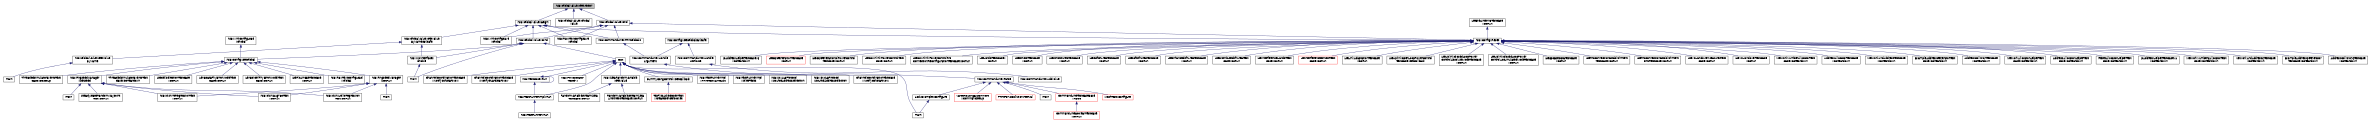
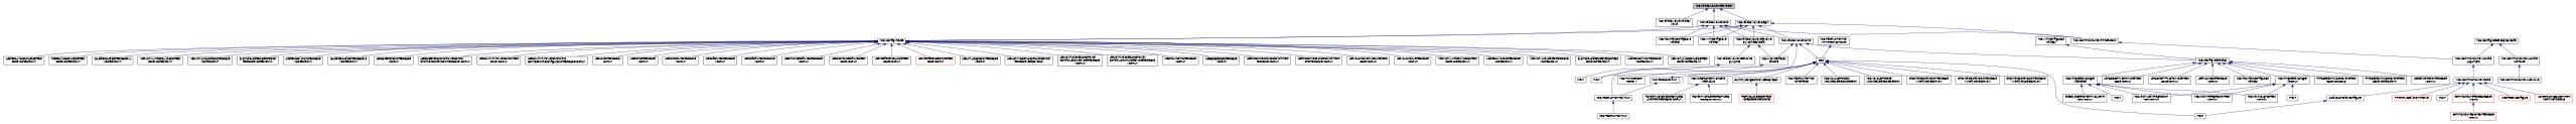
  digraph {
    rankdir=TB
    node [color=black fillcolor=white fontname=Helvetica fontsize=10 shape=record style=filled]
    edge [color=midnightblue dir=back fontname=Helvetica fontsize=10 labelfontname=Helvetica labelfontsize=10 style=solid]
    n1 [fillcolor=grey75 fontcolor=black height=0.2 label="ns3::GlobalValue::GetVector" width=0.4]
    n2 [height=0.2 label="ns3::GlobalValue::Global\lValue" width=0.4]
    n3 [height=0.2 label="ns3::GlobalValue::Begin" width=0.4]
    n4 [height=0.2 label="ns3::GlobalValue::End" width=0.4]
    n5 [height=0.2 label="ns3::RawTextConfigSave\l::Global" width=0.4]
    n6 [height=0.2 label="ns3::XmlConfigSave\l::Global" width=0.4]
    n7 [height=0.2 label="ns3::CommandLine::PrintGlobals" width=0.4]
    n8 [height=0.2 label="ns3::Config::Reset" width=0.4]
    n9 [height=0.2 label="ns3::GlobalValue::Bind" width=0.4]
    n10 [height=0.2 label="ns3::GlobalValue::GetValue\lByNameFailSafe" width=0.4]
    n11 [height=0.2 label="ns3::CommandLine::Handle\lArgument" width=0.4]
    n12 [height=0.2 label="NetworkNumberAllocatorTest\lCase::DoTeardown" width=0.4]
    n13 [height=0.2 label="AddressAllocatorTestCase\l::DoTeardown" width=0.4]
    n14 [height=0.2 label="NetworkAndAddressTestCase\l::DoTeardown" width=0.4]
    n15 [height=0.2 label="ExampleAddressGeneratorTest\lCase::DoTeardown" width=0.4]
    n16 [height=0.2 label="AddressCollisionTestCase\l::DoTeardown" width=0.4]
    n17 [height=0.2 label="NetworkAllocatorHelperTest\lCase::DoTeardown" width=0.4]
    n18 [height=0.2 label="AddressAllocatorHelperTest\lCase::DoTeardown" width=0.4]
    n19 [height=0.2 label="ResetAllocatorHelperTest\lCase::DoTeardown" width=0.4]
    n20 [height=0.2 label="IpAddressHelperTestCasev4\l::DoTeardown" width=0.4]
    n21 [height=0.2 label="NetworkNumber6AllocatorTest\lCase::DoTeardown" width=0.4]
    n22 [height=0.2 label="NetworkAndAddress6TestCase\l::DoTeardown" width=0.4]
    n23 [height=0.2 label="ExampleAddress6Generator\lTestCase::DoTeardown" width=0.4]
    n24 [height=0.2 label="AddressCollision6TestCase\l::DoTeardown" width=0.4]
    n25 [height=0.2 label="IpAddressHelperTestCasev6\l::DoTeardown" width=0.4]
-   n26 [color=red height=0.2 label="LteCqiGenerationTestCase\l::DoRun" width=0.4]
-   n27 [height=0.2 label="LteCqiGenerationDlPowerControl\lTestCase::DoRun" width=0.4]
+   n26 [height=0.2 label="LteCqiGenerationTestCase\l::DoRun" width=0.4]
+   n27 [height=0.2 label="LteCqiGenerationDlPowerControl\lChannelCoordinationTestCase::DoRun" width=0.4]
    n28 [height=0.2 label="LteDownlinkPowerControlTest\lCase::DoRun" width=0.4]
    n29 [height=0.2 label="LteDownlinkPowerControlRrc\lConnectionReconfigurationTestCase::DoRun" width=0.4]
    n30 [height=0.2 label="LteHardFrTestCase::\lDoRun" width=0.4]
    n31 [height=0.2 label="LteStrictFrTestCase\l::DoRun" width=0.4]
    n32 [height=0.2 label="LteStrictFrAreaTestCase\l::DoRun" width=0.4]
    n33 [height=0.2 label="LteSoftFrAreaTestCase\l::DoRun" width=0.4]
    n34 [height=0.2 label="LteSoftFfrAreaTestCase\l::DoRun" width=0.4]
    n35 [height=0.2 label="LteEnhancedFfrAreaTestCase\l::DoRun" width=0.4]
    n36 [height=0.2 label="LteDistributedFfrAreaTest\lCase::DoRun" width=0.4]
    n37 [height=0.2 label="LteInterferenceHardFrTest\lCase::DoRun" width=0.4]
    n38 [color=red height=0.2 label="LteInterferenceStrictFrTest\lCase::DoRun" width=0.4]
    n39 [height=0.2 label="LteLinkAdaptationTestCase\l::DoRun" width=0.4]
    n40 [height=0.2 label="LteUplinkOpenLoopPowerControl\lTestCase::SetCallback" width=0.4]
    n41 [height=0.2 label="LteUplinkClosedLoopPower\lControlAbsoluteModeTestCase\l::DoRun" width=0.4]
    n42 [height=0.2 label="LteUplinkClosedLoopPower\lControlAccumulatedModeTestCase\l::DoRun" width=0.4]
    n43 [height=0.2 label="LteEnbAntennaTestCase\l::DoRun" width=0.4]
    n44 [height=0.2 label="LteEpcE2eDataTestCase\l::DoRun" width=0.4]
    n45 [height=0.2 label="LteRrcConnectionEstablishment\lTestCase::DoRun" width=0.4]
    n46 [height=0.2 label="LteRrcConnectionEstablishment\lErrorTestCase::DoRun" width=0.4]
    n47 [height=0.2 label="LteX2HandoverMeasuresTest\lCase::DoRun" width=0.4]
    n48 [height=0.2 label="LteX2HandoverTestCase\l::DoRun" width=0.4]
    n49 [height=0.2 label=main width=0.4]
    n50 [height=0.2 label=test width=0.4]
    n51 [height=0.2 label="ns3::Config::SetGlobal" width=0.4]
    n52 [height=0.2 label="ns3::MpiInterface::\lEnable" width=0.4]
    n53 [height=0.2 label="ns3::GlobalValue::GetValue\lByName" width=0.4]
    n54 [height=0.2 label="ns3::CommandLine::Parse" width=0.4]
    n55 [height=0.2 label="AodvExample::Configure" width=0.4]
    n56 [height=0.2 label=main width=0.4]
    n57 [color=red height=0.2 label="CommandLineTestCaseBase\l::Parse" width=0.4]
    n58 [color=red height=0.2 label="MeshTest::Configure" width=0.4]
    n59 [color=red height=0.2 label="VanetRoutingExperiment\l::CommandSetup" width=0.4]
    n60 [color=red height=0.2 label=PrintPsrVsCollisionInterval width=0.4]
    n61 [height=0.2 label=main width=0.4]
    n62 [color=red height=0.2 label="CommandLineBooleanTestCase\l::DoRun" width=0.4]
    n63 [height=0.2 label="ns3::Ptr::operator\l Tester *" width=0.4]
    n64 [height=0.2 label="ns3::ZetaRandomVariable\l::GetValue" width=0.4]
    n65 [height=0.2 label="ns3::TestCase::Run" width=0.4]
    n66 [height=0.2 label="ns3::TestRunnerImpl::Run" width=0.4]
    n67 [height=0.2 label="ns3::TestRunnerImpl\l::PrintTestNameList" width=0.4]
    n68 [height=0.2 label="ns3::TestRunnerImpl\l::FilterTests" width=0.4]
    n69 [height=0.2 label="ns3::Ipv4L3Protocol\l::SourceAddressSelection" width=0.4]
    n70 [height=0.2 label="ns3::Ipv6L3Protocol\l::SourceAddressSelection" width=0.4]
    n71 [height=0.2 label="DummyCongControl::SetCallback" width=0.4]
    n72 [height=0.2 label="ChannelCoordinationTestCase\l::NotifyCchStartNow" width=0.4]
    n73 [height=0.2 label="ChannelCoordinationTestCase\l::NotifySchStartNow" width=0.4]
    n74 [height=0.2 label="ChannelCoordinationTestCase\l::NotifyGuardStartNow" width=0.4]
    n75 [height=0.2 label="ns3::RawTextConfigLoad\l::Global" width=0.4]
    n76 [height=0.2 label="ns3::RngSeedManager\l::SetSeed" width=0.4]
    n77 [height=0.2 label="ns3::RngSeedManager\l::SetRun" width=0.4]
    n78 [height=0.2 label="ThreadedSimulatorEventsTest\lCase::DoSetup" width=0.4]
    n79 [height=0.2 label="ThreadedSimulatorEventsTest\lCase::DoTeardown" width=0.4]
    n80 [height=0.2 label="LteCellSelectionTestCase\l::DoRun" width=0.4]
    n81 [height=0.2 label="LenaDataPhyErrorModelTest\lCase::DoRun" width=0.4]
    n82 [height=0.2 label="LenaDlCtrlPhyErrorModelTest\lCase::DoRun" width=0.4]
    n83 [height=0.2 label="LteRlcAmE2eTestCase\l::DoRun" width=0.4]
    n84 [height=0.2 label="RandomVariableStreamZeta\lTestCase::DoRun" width=0.4]
    n85 [height=0.2 label="RandomVariableStreamZeta\lAntitheticTestCase::DoRun" width=0.4]
    n86 [height=0.2 label="ns3::TestRunner::Run" width=0.4]
    n87 [color=red height=0.2 label="TcpPktsAckedOpenTest\l::CreateSenderSocket" width=0.4]
    n88 [height=0.2 label="ns3::XmlConfigLoad\l::Global" width=0.4]
    n89 [height=0.2 label=main width=0.4]
    n90 [height=0.2 label="SteadyStateRandomWaypoint\lTest::DoRun" width=0.4]
    n91 [height=0.2 label="ns3::olsr::Bug780Test\l::DoRun" width=0.4]
    n92 [height=0.2 label="ns3::olsr::HelloRegression\lTest::DoRun" width=0.4]
    n93 [height=0.2 label="ns3::olsr::TcRegressionTest\l::DoRun" width=0.4]
    n94 [height=0.2 label=main width=0.4]
    n95 [height=0.2 label="ns3::Config::SetGlobalFailSafe" width=0.4]
    n96 [height=0.2 label="ns3::CommandLine::Handle\lAttribute" width=0.4]
    n97 [height=0.2 label="ns3::CommandLine::AddValue" width=0.4]
    n98 [height=0.2 label=main width=0.4]
    n1 -> n2
    n1 -> n3
    n1 -> n4
    n3 -> n5
    n3 -> n6
    n3 -> n7
    n3 -> n8
    n3 -> n9
    n3 -> n10
    n4 -> n5
    n4 -> n6
    n4 -> n7
    n4 -> n8
    n4 -> n9
+   n4 -> n10
    n7 -> n11
    n8 -> n12
    n8 -> n13
    n8 -> n14
    n8 -> n15
    n8 -> n16
    n8 -> n17
    n8 -> n18
    n8 -> n19
    n8 -> n20
    n8 -> n21
    n8 -> n22
    n8 -> n23
    n8 -> n24
    n8 -> n25
    n8 -> n26
    n8 -> n27
    n8 -> n28
    n8 -> n29
    n8 -> n30
    n8 -> n31
    n8 -> n32
    n8 -> n33
    n8 -> n34
    n8 -> n35
    n8 -> n36
    n8 -> n37
    n8 -> n38
    n8 -> n39
    n8 -> n40
    n8 -> n41
    n8 -> n42
-   n43 -> n8
+   n8 -> n43
    n8 -> n44
    n8 -> n45
    n8 -> n46
    n8 -> n47
    n8 -> n48
    n9 -> n49
    n9 -> n50
    n9 -> n51
    n9 -> n52
    n10 -> n52
    n10 -> n53
    n11 -> n54
    n50 -> n61
    n50 -> n63
    n50 -> n64
    n50 -> n65
    n50 -> n66
-   n50 -> n67
+   n67 -> n50
    n50 -> n68
    n50 -> n69
    n50 -> n70
    n50 -> n71
    n50 -> n72
    n50 -> n73
    n50 -> n74
    n51 -> n75
    n51 -> n76
    n51 -> n77
    n51 -> n78
    n51 -> n79
    n51 -> n80
    n51 -> n81
    n51 -> n82
    n51 -> n83
    n52 -> n49
    n53 -> n98
    n54 -> n55
    n54 -> n56
    n54 -> n57
    n54 -> n58
    n54 -> n59
    n54 -> n60
    n55 -> n61
    n57 -> n62
    n64 -> n84
    n64 -> n85
    n65 -> n65
    n65 -> n66
    n66 -> n86
    n71 -> n87
    n76 -> n89
    n76 -> n90
    n76 -> n91
    n76 -> n92
    n76 -> n93
    n77 -> n91
    n77 -> n92
    n77 -> n93
    n77 -> n94
    n88 -> n51
    n95 -> n11
    n95 -> n96
    n96 -> n97
  }
